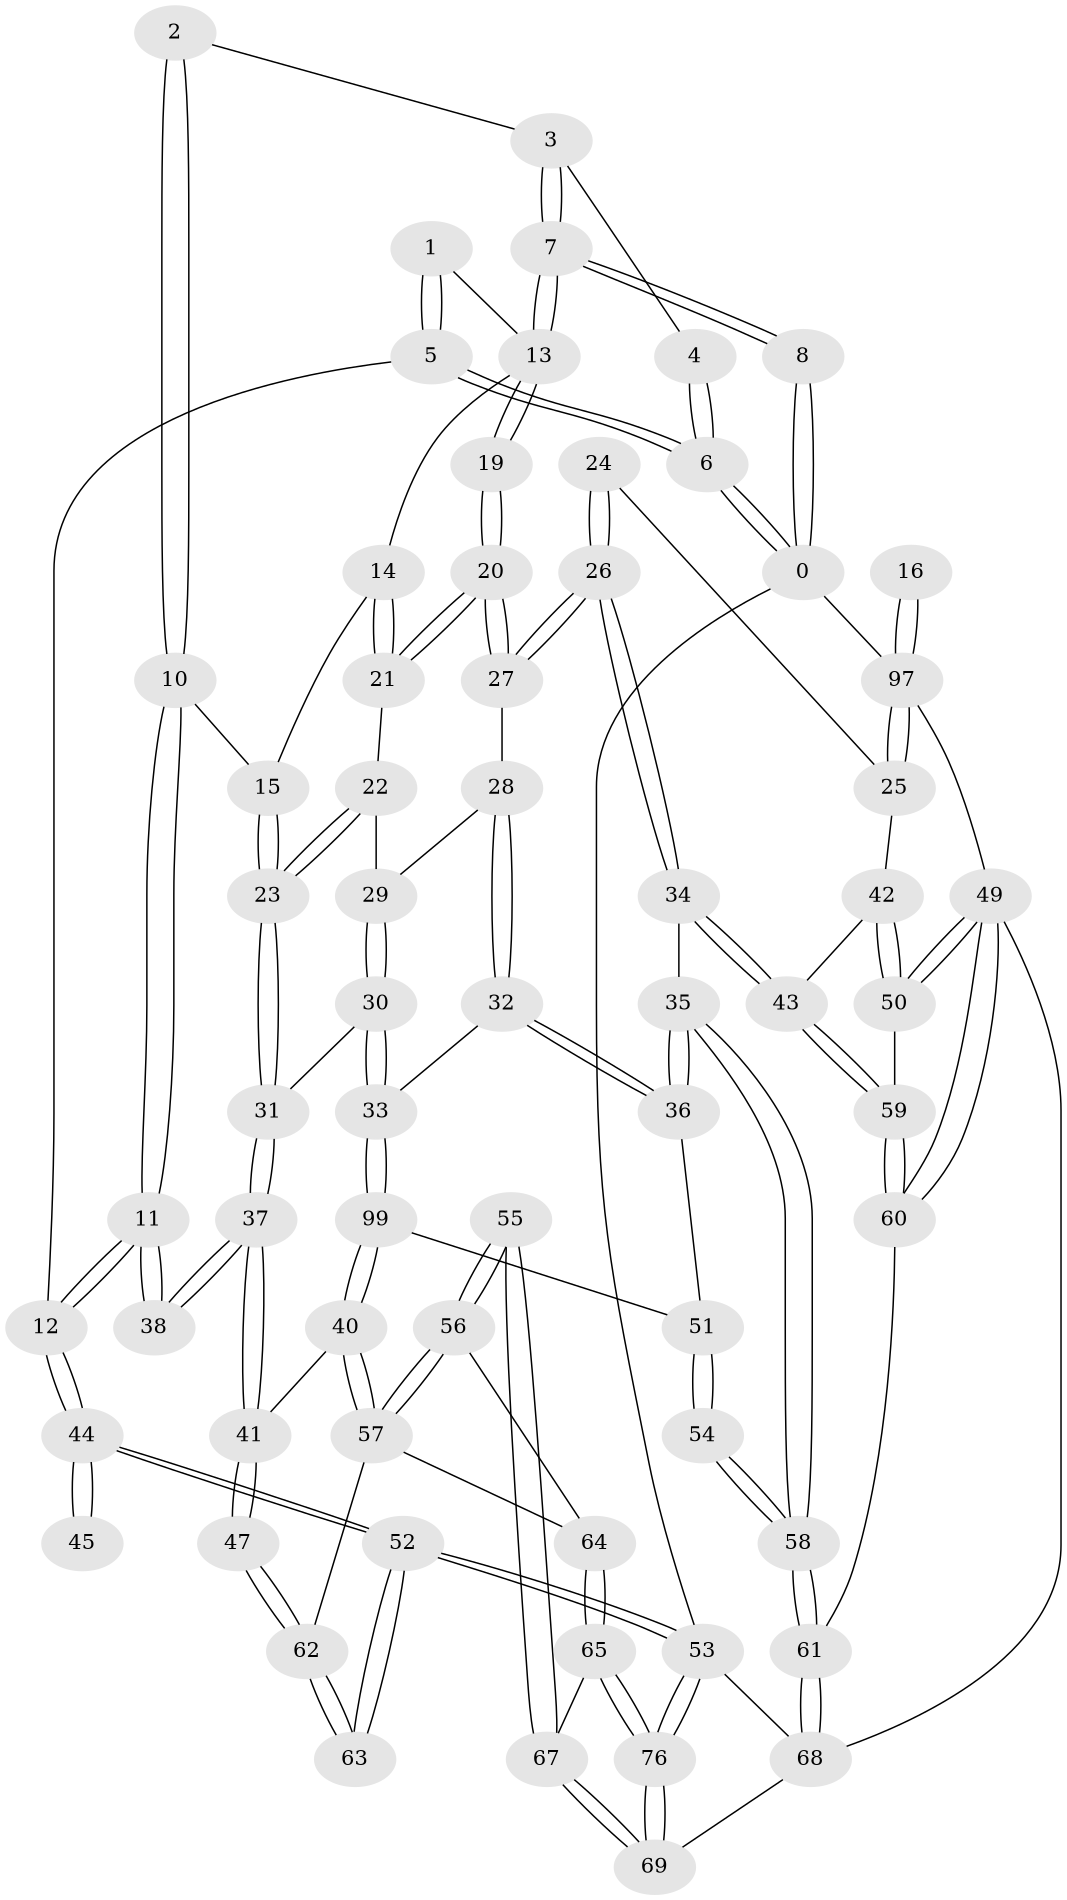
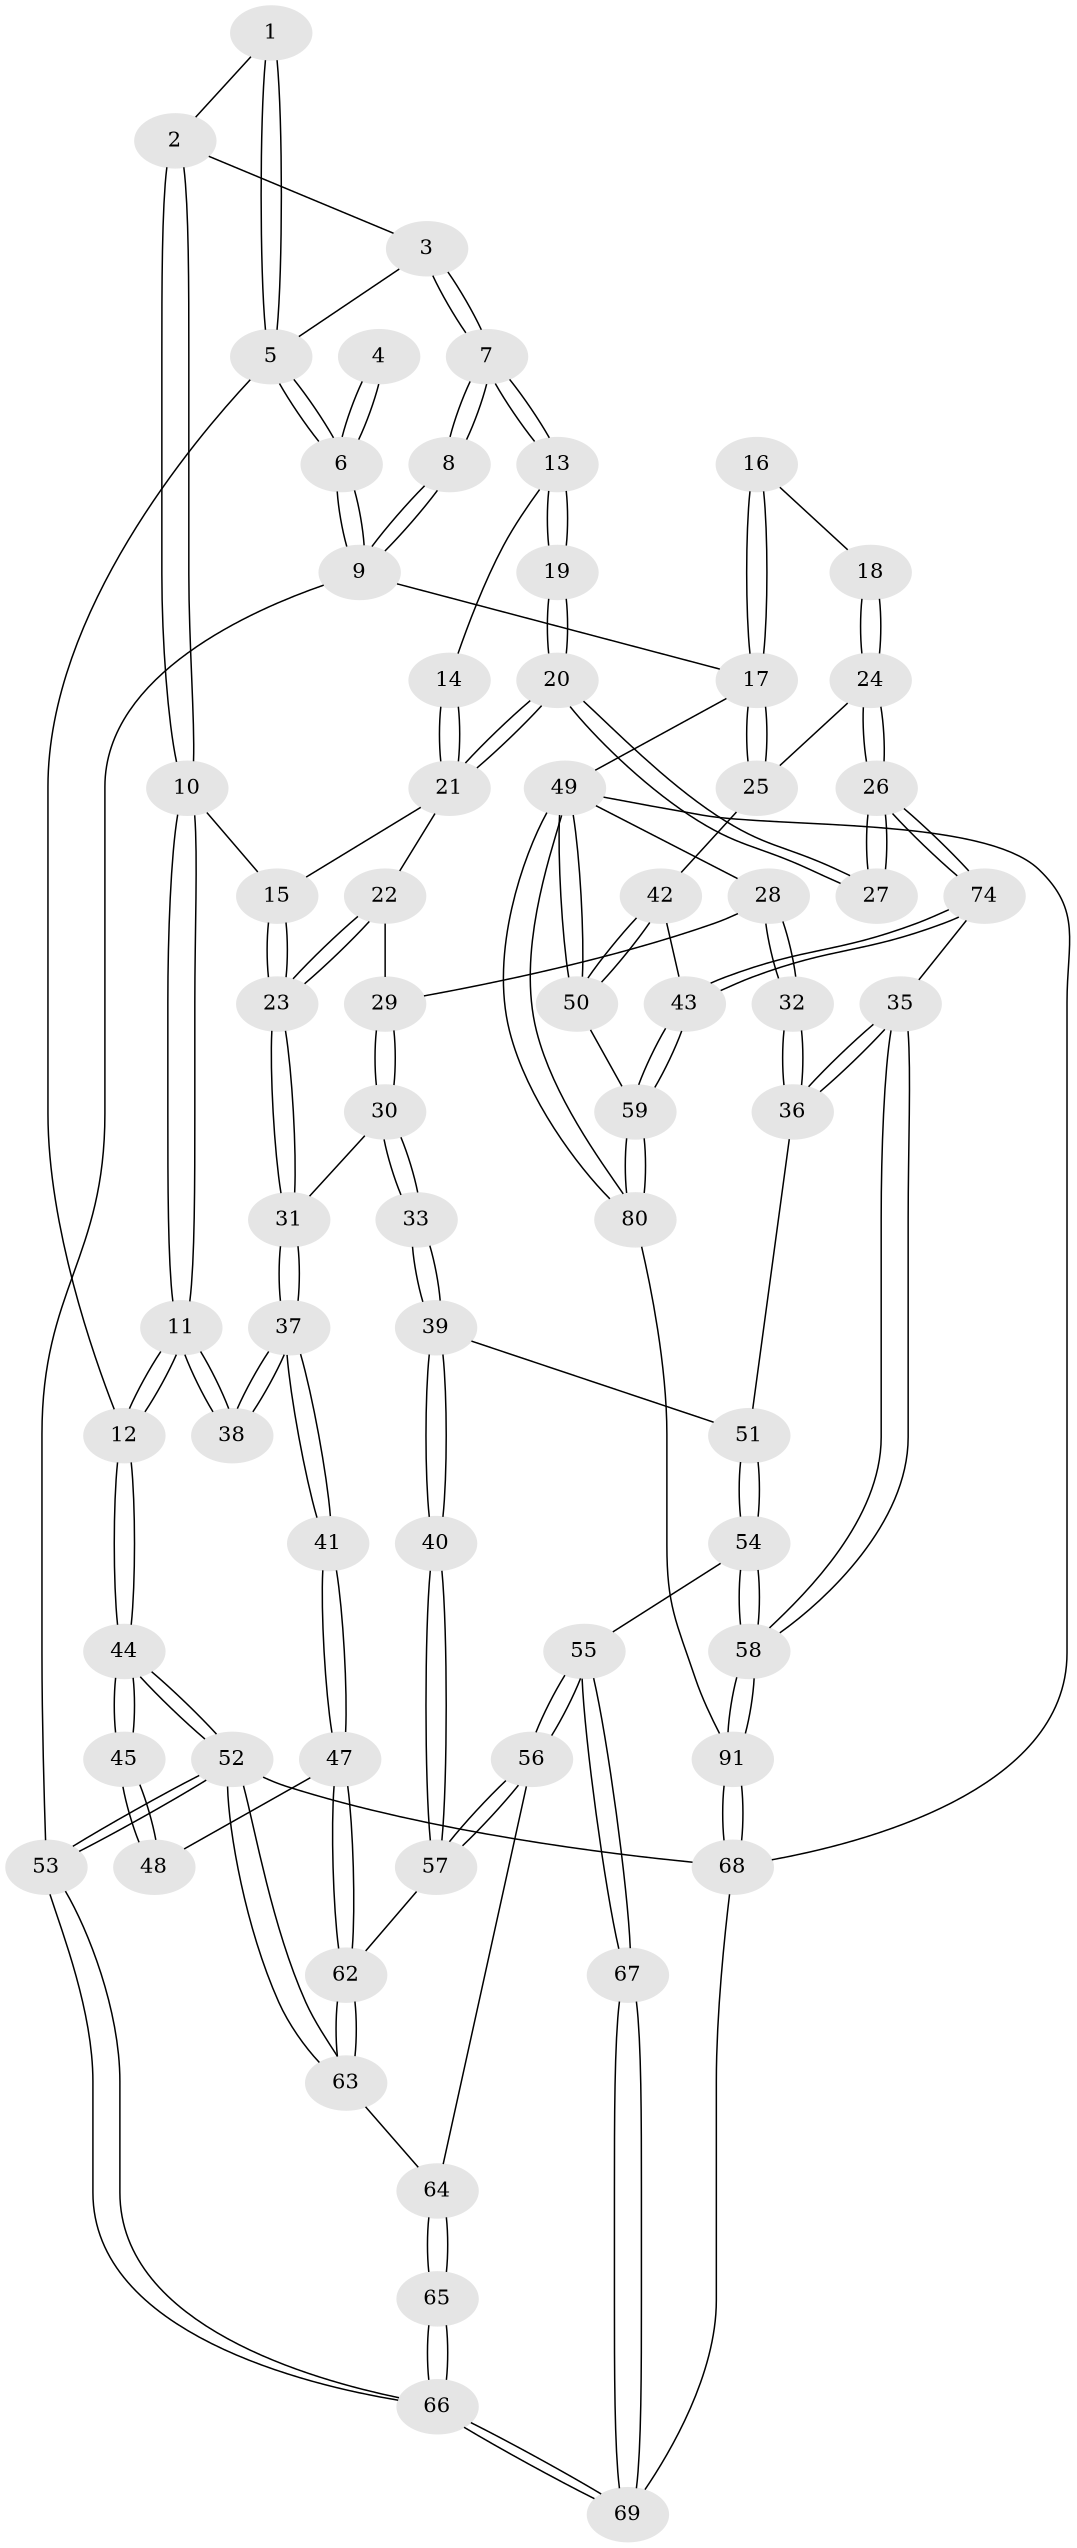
  graph {
    node [color=gray90 style=filled]
    1
    2
    5
    3
    10
    6
    12
    4
    7
    11
    15
    8
    13
-   9 [label=0]
+   9
    44
-   17 [label=97]
+   17
    53
    14
    19
    25
    49
    68
-   66 [label=76]
+   66
    38
    23
    45
    52
    21
    20
    22
    31
    16
+   18
    24
    42
    50
-   60
+   60 [label=80]
    26
    27
    28
    29
    30
    37
-   34
+   34 [label=74]
    43
    35
    32
    33
    36
-   39 [label=99]
+   39
    41
    51
    40
    58
    59
-   61
+   61 [label=91]
    54
    47
    57
    62
+   48
    63
    69
    55
    64
    56
    67
    65
-   1 -- 13
+   1 -- 2
    1 -- 5
    1 -- 5
    2 -- 3
    2 -- 10
    2 -- 10
    5 -- 6
    5 -- 6
    5 -- 12
-   3 -- 4
+   3 -- 5
    3 -- 7
    3 -- 7
    10 -- 11
    10 -- 11
    10 -- 15
    6 -- 9
    6 -- 9
    12 -- 44
    12 -- 44
    4 -- 6
    4 -- 6
    7 -- 8
    7 -- 8
    7 -- 13
    7 -- 13
    11 -- 12
    11 -- 12
    11 -- 38
    11 -- 38
    15 -- 23
    15 -- 23
    8 -- 9
    8 -- 9
    13 -- 14
    13 -- 19
    13 -- 19
    9 -- 17
    9 -- 53
    44 -- 45
    44 -- 45
    44 -- 52
    44 -- 52
    17 -- 25
    17 -- 25
    17 -- 49
-   53 -- 68
+   52 -- 68
    53 -- 66
    53 -- 66
-   14 -- 15
+   21 -- 15
    14 -- 21
    14 -- 21
    19 -- 20
    19 -- 20
    25 -- 42
    49 -- 68
    49 -- 50
    49 -- 50
    49 -- 60
    49 -- 60
    68 -- 69
    66 -- 69
    66 -- 69
    23 -- 31
    23 -- 31
+   45 -- 48
+   45 -- 48
    52 -- 53
    52 -- 53
    52 -- 63
    52 -- 63
    21 -- 22
    20 -- 21
    20 -- 21
    20 -- 27
    20 -- 27
    22 -- 23
    22 -- 23
    22 -- 29
    31 -- 37
    31 -- 37
    16 -- 17
    16 -- 17
+   16 -- 18
+   18 -- 24
+   18 -- 24
    24 -- 25
    24 -- 26
    24 -- 26
    42 -- 50
    42 -- 50
    42 -- 43
    50 -- 59
    60 -- 61
    26 -- 27
    26 -- 27
    26 -- 34
    26 -- 34
-   27 -- 28
+   49 -- 28
    28 -- 29
    28 -- 32
    28 -- 32
    29 -- 30
    29 -- 30
    30 -- 31
    30 -- 33
    30 -- 33
    37 -- 38
    37 -- 38
    37 -- 41
    37 -- 41
    34 -- 43
    34 -- 43
    34 -- 35
    43 -- 59
    43 -- 59
    35 -- 36
    35 -- 36
    35 -- 58
    35 -- 58
-   32 -- 33
    32 -- 36
    32 -- 36
    33 -- 39
    33 -- 39
    36 -- 51
    39 -- 51
    39 -- 40
    39 -- 40
    41 -- 47
    41 -- 47
    51 -- 54
    51 -- 54
-   40 -- 41
    40 -- 57
    40 -- 57
    58 -- 61
    58 -- 61
    59 -- 60
    59 -- 60
    61 -- 68
    61 -- 68
    54 -- 58
    54 -- 58
+   54 -- 55
    47 -- 62
    47 -- 62
+   47 -- 48
    57 -- 62
    62 -- 63
    62 -- 63
-   57 -- 64
+   63 -- 64
    55 -- 56
    55 -- 56
    55 -- 67
    55 -- 67
    64 -- 65
    64 -- 65
    56 -- 57
    56 -- 57
    56 -- 64
    67 -- 69
    67 -- 69
    65 -- 66
    65 -- 66
-   65 -- 67
  }
